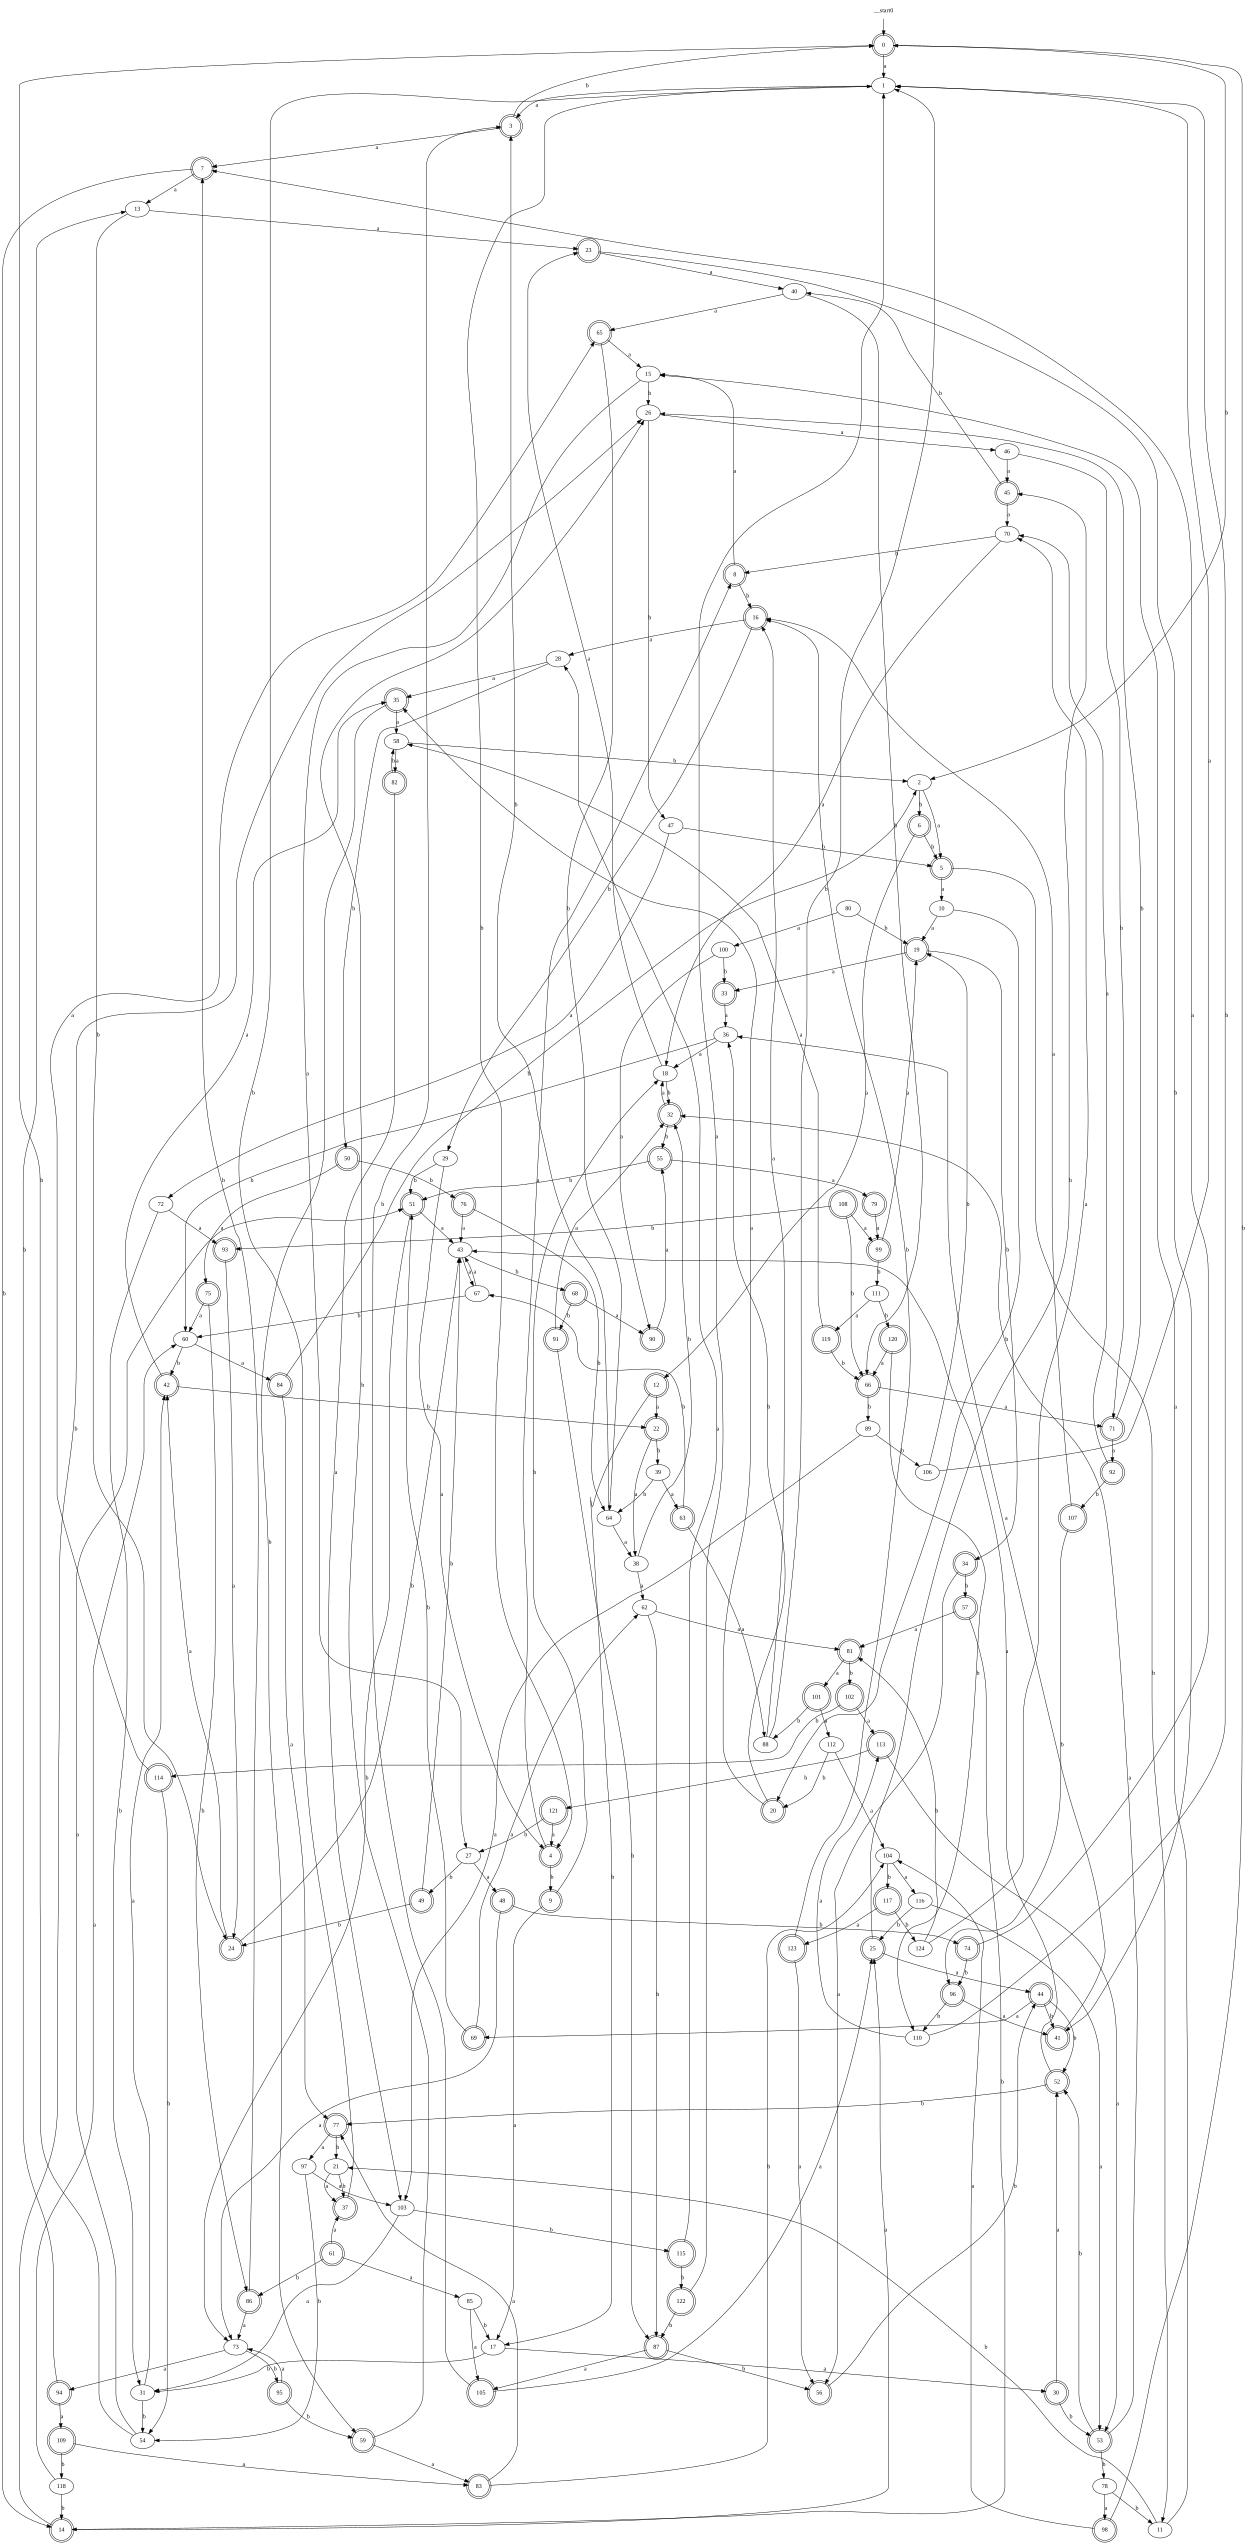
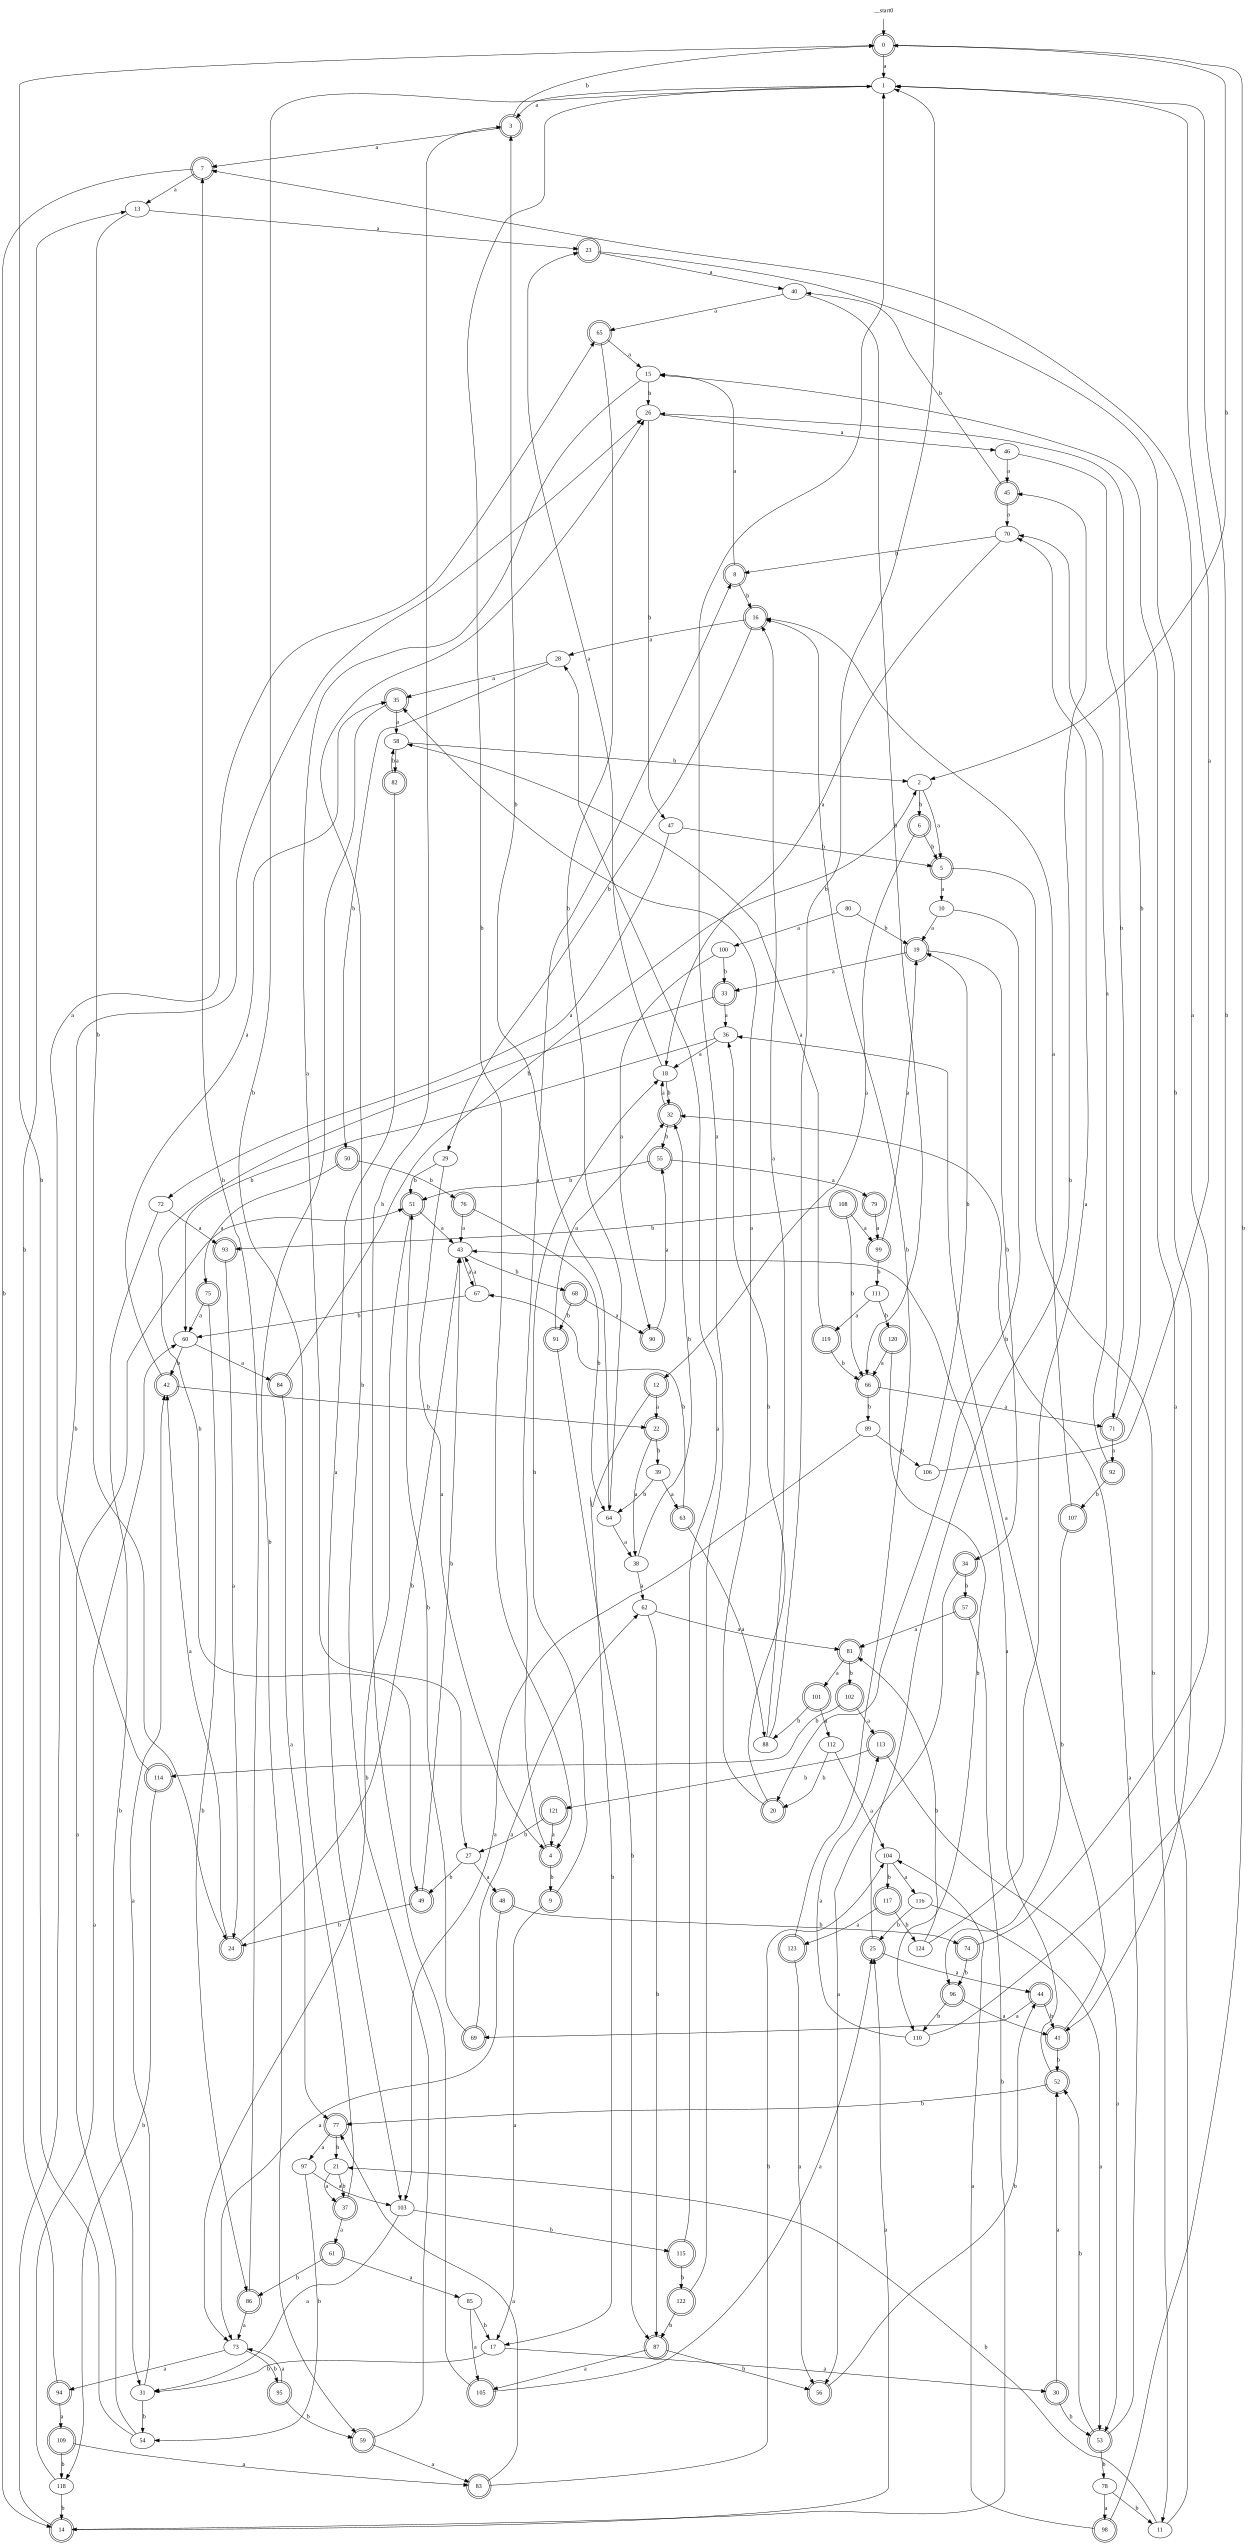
  digraph {
    fontname="Liberation Serif"
    node [fontname="Liberation Serif" shape=doublecircle]
    edge [fontname="Liberation Serif"]
    __start0 [shape=none]
    0
    1 [shape=""]
    2 [shape=""]
    3
    4
    5
    6
    7
    8
    9
    10 [shape=""]
    11 [shape=""]
    12
    13 [shape=""]
    14
    15 [shape=""]
    16
    17 [shape=""]
    18 [shape=""]
    19
    20
    21 [shape=""]
    22
    23
    24
    25
    26 [shape=""]
    27 [shape=""]
    28 [shape=""]
    29 [shape=""]
    30
    31 [shape=""]
    32
    33
    34
    35
    36 [shape=""]
    37
    38 [shape=""]
    39 [shape=""]
    40 [shape=""]
    41
    42
    43 [shape=""]
    44
    45
    46 [shape=""]
    47 [shape=""]
    48
    49
    50
    51
    52
    53
    54 [shape=""]
    55
    56
    57
    58 [shape=""]
    59
    60 [shape=""]
    61
    62 [shape=""]
    63
    64 [shape=""]
    65
    66
    67 [shape=""]
    68
    69
    70 [shape=""]
    71
    72 [shape=""]
    73 [shape=""]
    74
    75
    76
    77
    78 [shape=""]
    79
    81
    82
    83
    84
    85 [shape=""]
    86
    87
    88 [shape=""]
    89 [shape=""]
    90
    91
    92
    93
    94
    95
    96
    97 [shape=""]
    98
    99
    80 [shape=""]
    100 [shape=""]
    101
    102
    103 [shape=""]
    104 [shape=""]
    105
    106 [shape=""]
    107
    109
    110 [shape=""]
    111 [shape=""]
    112 [shape=""]
    113
    114
    115
    116 [shape=""]
    117
    108
    118 [shape=""]
    119
    120
    121
    122
    123
    124 [shape=""]
    __start0 -> 0
    0 -> 1 [label=a]
    0 -> 2 [label=b]
    1 -> 3 [label=a]
    1 -> 4 [label=b]
    2 -> 5 [label=a]
    2 -> 6 [label=b]
    3 -> 0 [label=b]
    3 -> 7 [label=a]
    4 -> 8 [label=a]
    4 -> 9 [label=b]
    5 -> 10 [label=a]
    5 -> 11 [label=b]
    6 -> 5 [label=b]
    6 -> 12 [label=a]
    7 -> 13 [label=a]
    7 -> 14 [label=b]
    8 -> 15 [label=a]
    8 -> 16 [label=b]
    9 -> 17 [label=a]
    9 -> 18 [label=b]
    10 -> 19 [label=a]
    10 -> 20 [label=b]
    11 -> 15 [label=a]
    11 -> 21 [label=b]
    12 -> 17 [label=b]
    12 -> 22 [label=a]
    13 -> 23 [label=a]
    13 -> 24 [label=b]
    14 -> 25 [label=a]
    14 -> 26 [label=b]
    15 -> 26 [label=b]
    15 -> 27 [label=a]
    16 -> 28 [label=a]
    16 -> 29 [label=b]
    17 -> 30 [label=a]
    17 -> 31 [label=b]
    18 -> 23 [label=a]
    18 -> 32 [label=b]
    19 -> 33 [label=a]
    19 -> 34 [label=b]
    20 -> 35 [label=a]
    20 -> 36 [label=b]
    21 -> 37 [label=a]
    21 -> 37 [label=b]
    22 -> 38 [label=a]
    22 -> 39 [label=b]
    23 -> 40 [label=a]
    23 -> 41 [label=b]
    24 -> 42 [label=a]
    24 -> 43 [label=b]
    25 -> 44 [label=a]
    25 -> 45 [label=b]
    26 -> 46 [label=a]
    26 -> 47 [label=b]
    27 -> 48 [label=a]
    27 -> 49 [label=b]
    28 -> 35 [label=a]
    28 -> 50 [label=b]
    29 -> 4 [label=a]
    29 -> 51 [label=b]
    30 -> 52 [label=a]
    30 -> 53 [label=b]
    31 -> 42 [label=a]
    31 -> 54 [label=b]
    32 -> 18 [label=a]
    32 -> 55 [label=b]
    33 -> 36 [label=a]
+   33 -> 49 [label=b]
    34 -> 56 [label=a]
    34 -> 57 [label=b]
    35 -> 58 [label=a]
    35 -> 59 [label=b]
    36 -> 18 [label=a]
    36 -> 60 [label=b]
    37 -> 1 [label=b]
-   61 -> 37 [label=a]
+   37 -> 61 [label=a]
    38 -> 32 [label=b]
    38 -> 62 [label=a]
    39 -> 63 [label=a]
    39 -> 64 [label=b]
    40 -> 65 [label=a]
    40 -> 66 [label=b]
    41 -> 36 [label=a]
-   44 -> 52 [label=b]
+   41 -> 52 [label=b]
    42 -> 22 [label=b]
    42 -> 35 [label=a]
    43 -> 67 [label=a]
    43 -> 68 [label=b]
    44 -> 41 [label=b]
    44 -> 69 [label=a]
    45 -> 40 [label=b]
    45 -> 70 [label=a]
    46 -> 45 [label=a]
    46 -> 71 [label=b]
    47 -> 5 [label=b]
    47 -> 72 [label=a]
    48 -> 73 [label=a]
    48 -> 74 [label=b]
    49 -> 24 [label=b]
    49 -> 43 [label=b]
    50 -> 75 [label=a]
    50 -> 76 [label=b]
    51 -> 43 [label=a]
    51 -> 73 [label=b]
    52 -> 43 [label=a]
    52 -> 77 [label=b]
    53 -> 32 [label=a]
    53 -> 52 [label=b]
    53 -> 78 [label=b]
    54 -> 0 [label=b]
    54 -> 51 [label=a]
    55 -> 51 [label=b]
    55 -> 79 [label=a]
    56 -> 44 [label=b]
    57 -> 14 [label=b]
    57 -> 81 [label=a]
    58 -> 2 [label=b]
    58 -> 82 [label=a]
    59 -> 26 [label=b]
    59 -> 83 [label=a]
    60 -> 42 [label=b]
    60 -> 84 [label=a]
    61 -> 85 [label=a]
    61 -> 86 [label=b]
    62 -> 81 [label=a]
    62 -> 87 [label=b]
    63 -> 67 [label=b]
    63 -> 88 [label=a]
    64 -> 3 [label=b]
    64 -> 38 [label=a]
    65 -> 15 [label=a]
    65 -> 64 [label=b]
    66 -> 71 [label=a]
    66 -> 89 [label=b]
    67 -> 43 [label=a]
    67 -> 60 [label=b]
    68 -> 90 [label=a]
    68 -> 91 [label=b]
    69 -> 51 [label=b]
    69 -> 62 [label=a]
    70 -> 8 [label=b]
    70 -> 18 [label=a]
    71 -> 26 [label=b]
    71 -> 92 [label=a]
    72 -> 31 [label=b]
    72 -> 93 [label=a]
    73 -> 94 [label=a]
    73 -> 95 [label=b]
    74 -> 7 [label=a]
    74 -> 96 [label=b]
    75 -> 60 [label=a]
    75 -> 86 [label=b]
    76 -> 43 [label=a]
    76 -> 64 [label=b]
    77 -> 21 [label=b]
    77 -> 97 [label=a]
    78 -> 11 [label=b]
    78 -> 98 [label=a]
    79 -> 99 [label=a]
    81 -> 101 [label=a]
    81 -> 102 [label=b]
    82 -> 58 [label=b]
    82 -> 103 [label=a]
    83 -> 77 [label=a]
    83 -> 104 [label=b]
    84 -> 2 [label=b]
    84 -> 77 [label=a]
    85 -> 17 [label=b]
    85 -> 105 [label=a]
    86 -> 7 [label=b]
    86 -> 73 [label=a]
    87 -> 56 [label=b]
    87 -> 105 [label=a]
    88 -> 1 [label=b]
    88 -> 16 [label=a]
    89 -> 103 [label=a]
    89 -> 106 [label=b]
    90 -> 55 [label=a]
    91 -> 32 [label=a]
    91 -> 87 [label=b]
    92 -> 70 [label=a]
    92 -> 107 [label=b]
    93 -> 24 [label=a]
    94 -> 13 [label=b]
    94 -> 109 [label=a]
    95 -> 59 [label=b]
    95 -> 73 [label=a]
    96 -> 41 [label=a]
    96 -> 110 [label=b]
    97 -> 54 [label=b]
    97 -> 103 [label=a]
    98 -> 0 [label=b]
    98 -> 104 [label=a]
    99 -> 19 [label=a]
    99 -> 111 [label=b]
    80 -> 19 [label=b]
    80 -> 100 [label=a]
    100 -> 33 [label=b]
    100 -> 90 [label=a]
    101 -> 88 [label=b]
    101 -> 112 [label=a]
    102 -> 113 [label=a]
    102 -> 114 [label=b]
    103 -> 31 [label=a]
    103 -> 115 [label=b]
    104 -> 116 [label=a]
    104 -> 117 [label=b]
    105 -> 3 [label=b]
    105 -> 25 [label=a]
    106 -> 1 [label=a]
    106 -> 19 [label=b]
    107 -> 16 [label=a]
    107 -> 96 [label=b]
    109 -> 83 [label=a]
    109 -> 118 [label=b]
    110 -> 1 [label=b]
    110 -> 113 [label=a]
    111 -> 119 [label=a]
    111 -> 120 [label=b]
    112 -> 20 [label=b]
    112 -> 104 [label=a]
    113 -> 53 [label=a]
    113 -> 121 [label=b]
-   114 -> 54 [label=b]
+   114 -> 118 [label=b]
    114 -> 65 [label=a]
    115 -> 28 [label=a]
    115 -> 122 [label=b]
    116 -> 25 [label=b]
    116 -> 53 [label=a]
    117 -> 123 [label=a]
    117 -> 124 [label=b]
    108 -> 66 [label=b]
    108 -> 93 [label=b]
    108 -> 99 [label=a]
    118 -> 14 [label=b]
    118 -> 60 [label=a]
    119 -> 58 [label=a]
    119 -> 66 [label=b]
    120 -> 66 [label=a]
    120 -> 110 [label=b]
    121 -> 4 [label=a]
    121 -> 27 [label=b]
    122 -> 1 [label=a]
    122 -> 87 [label=b]
    123 -> 16 [label=b]
    123 -> 56 [label=a]
    124 -> 70 [label=a]
    124 -> 81 [label=b]
  }
